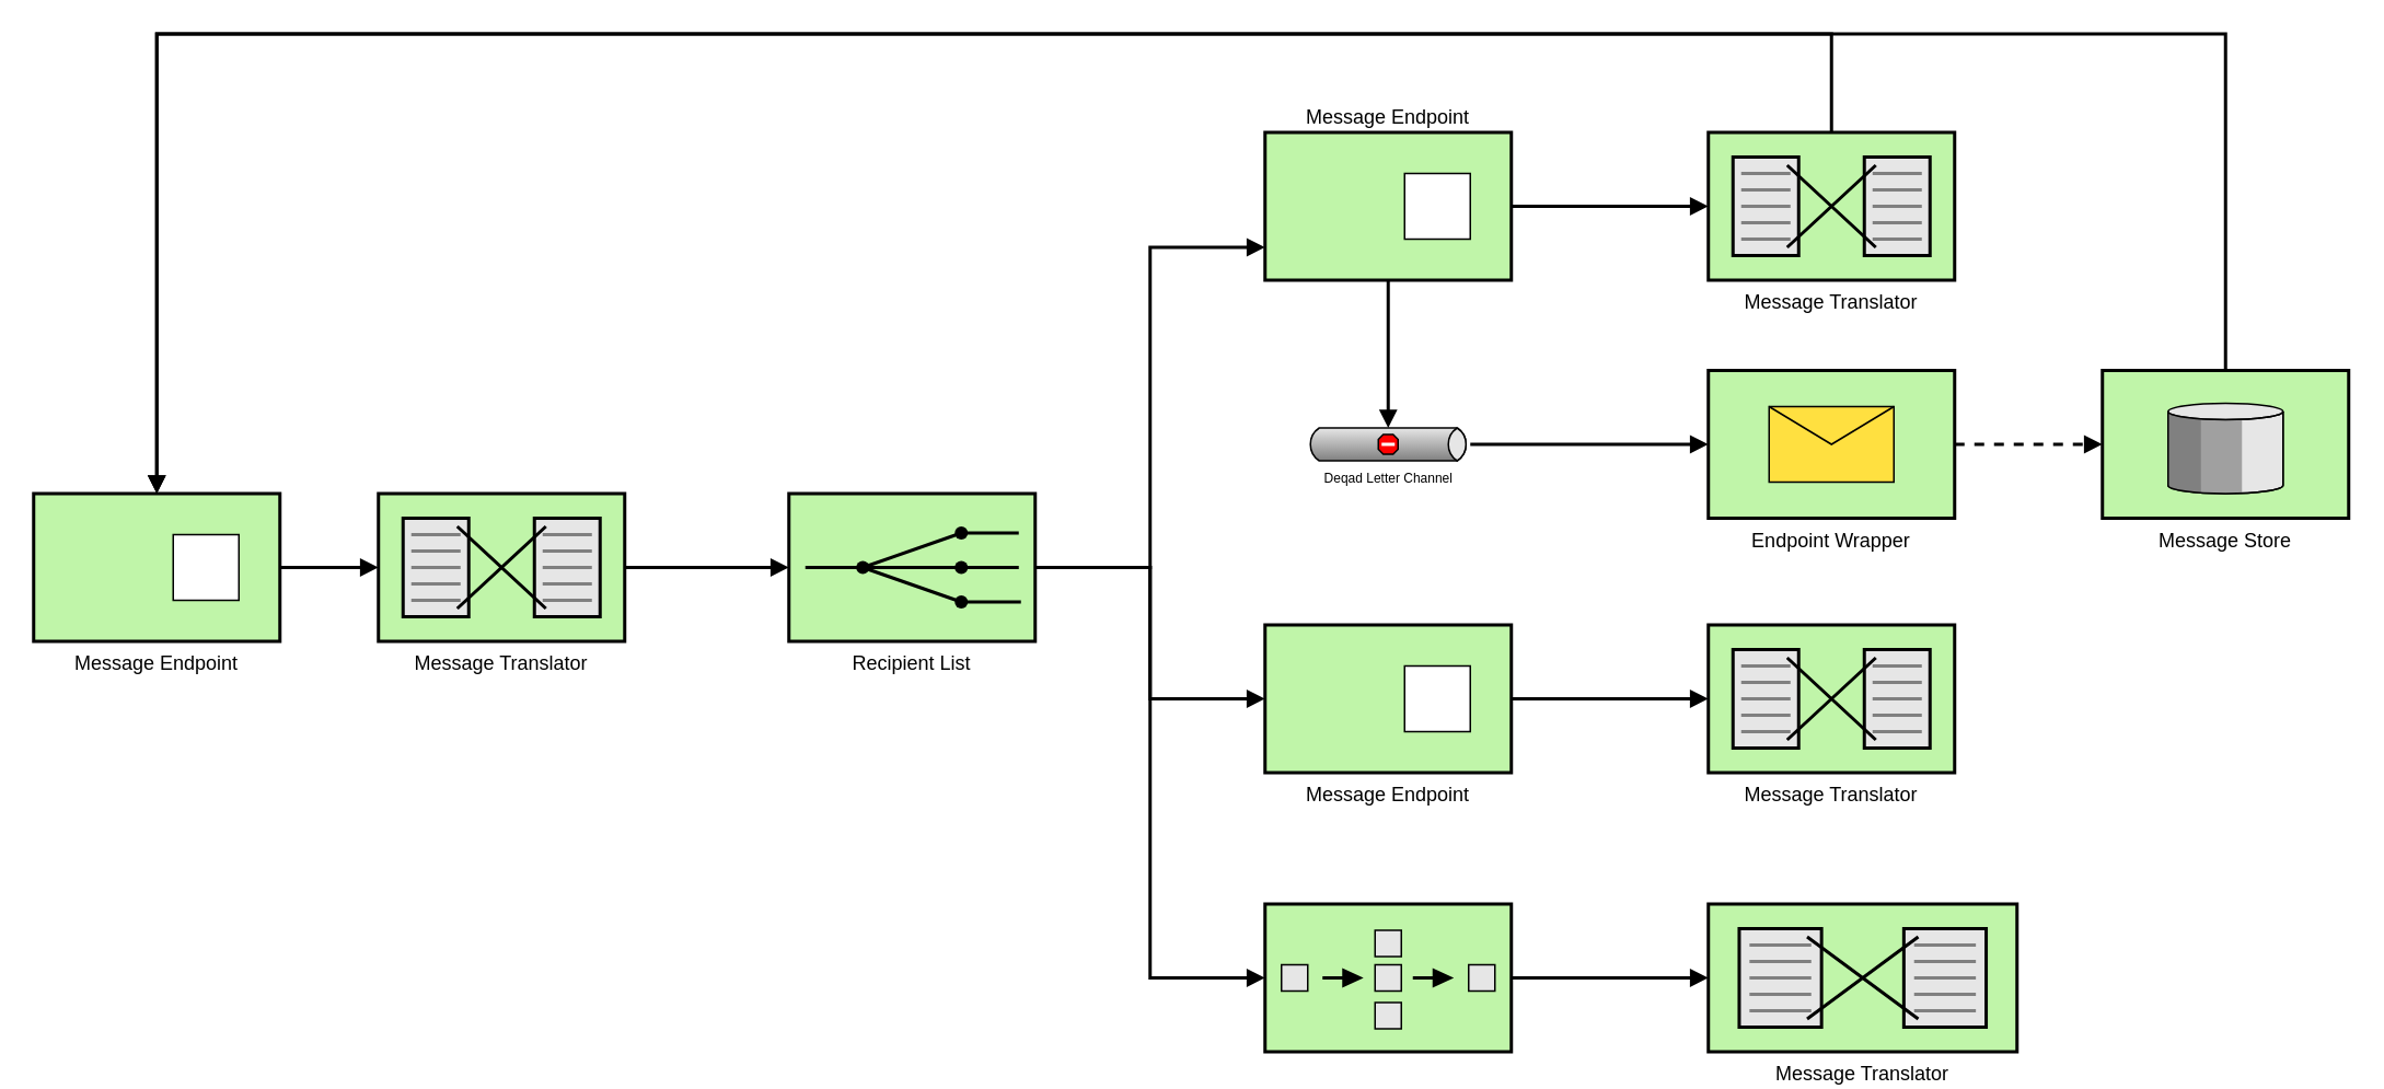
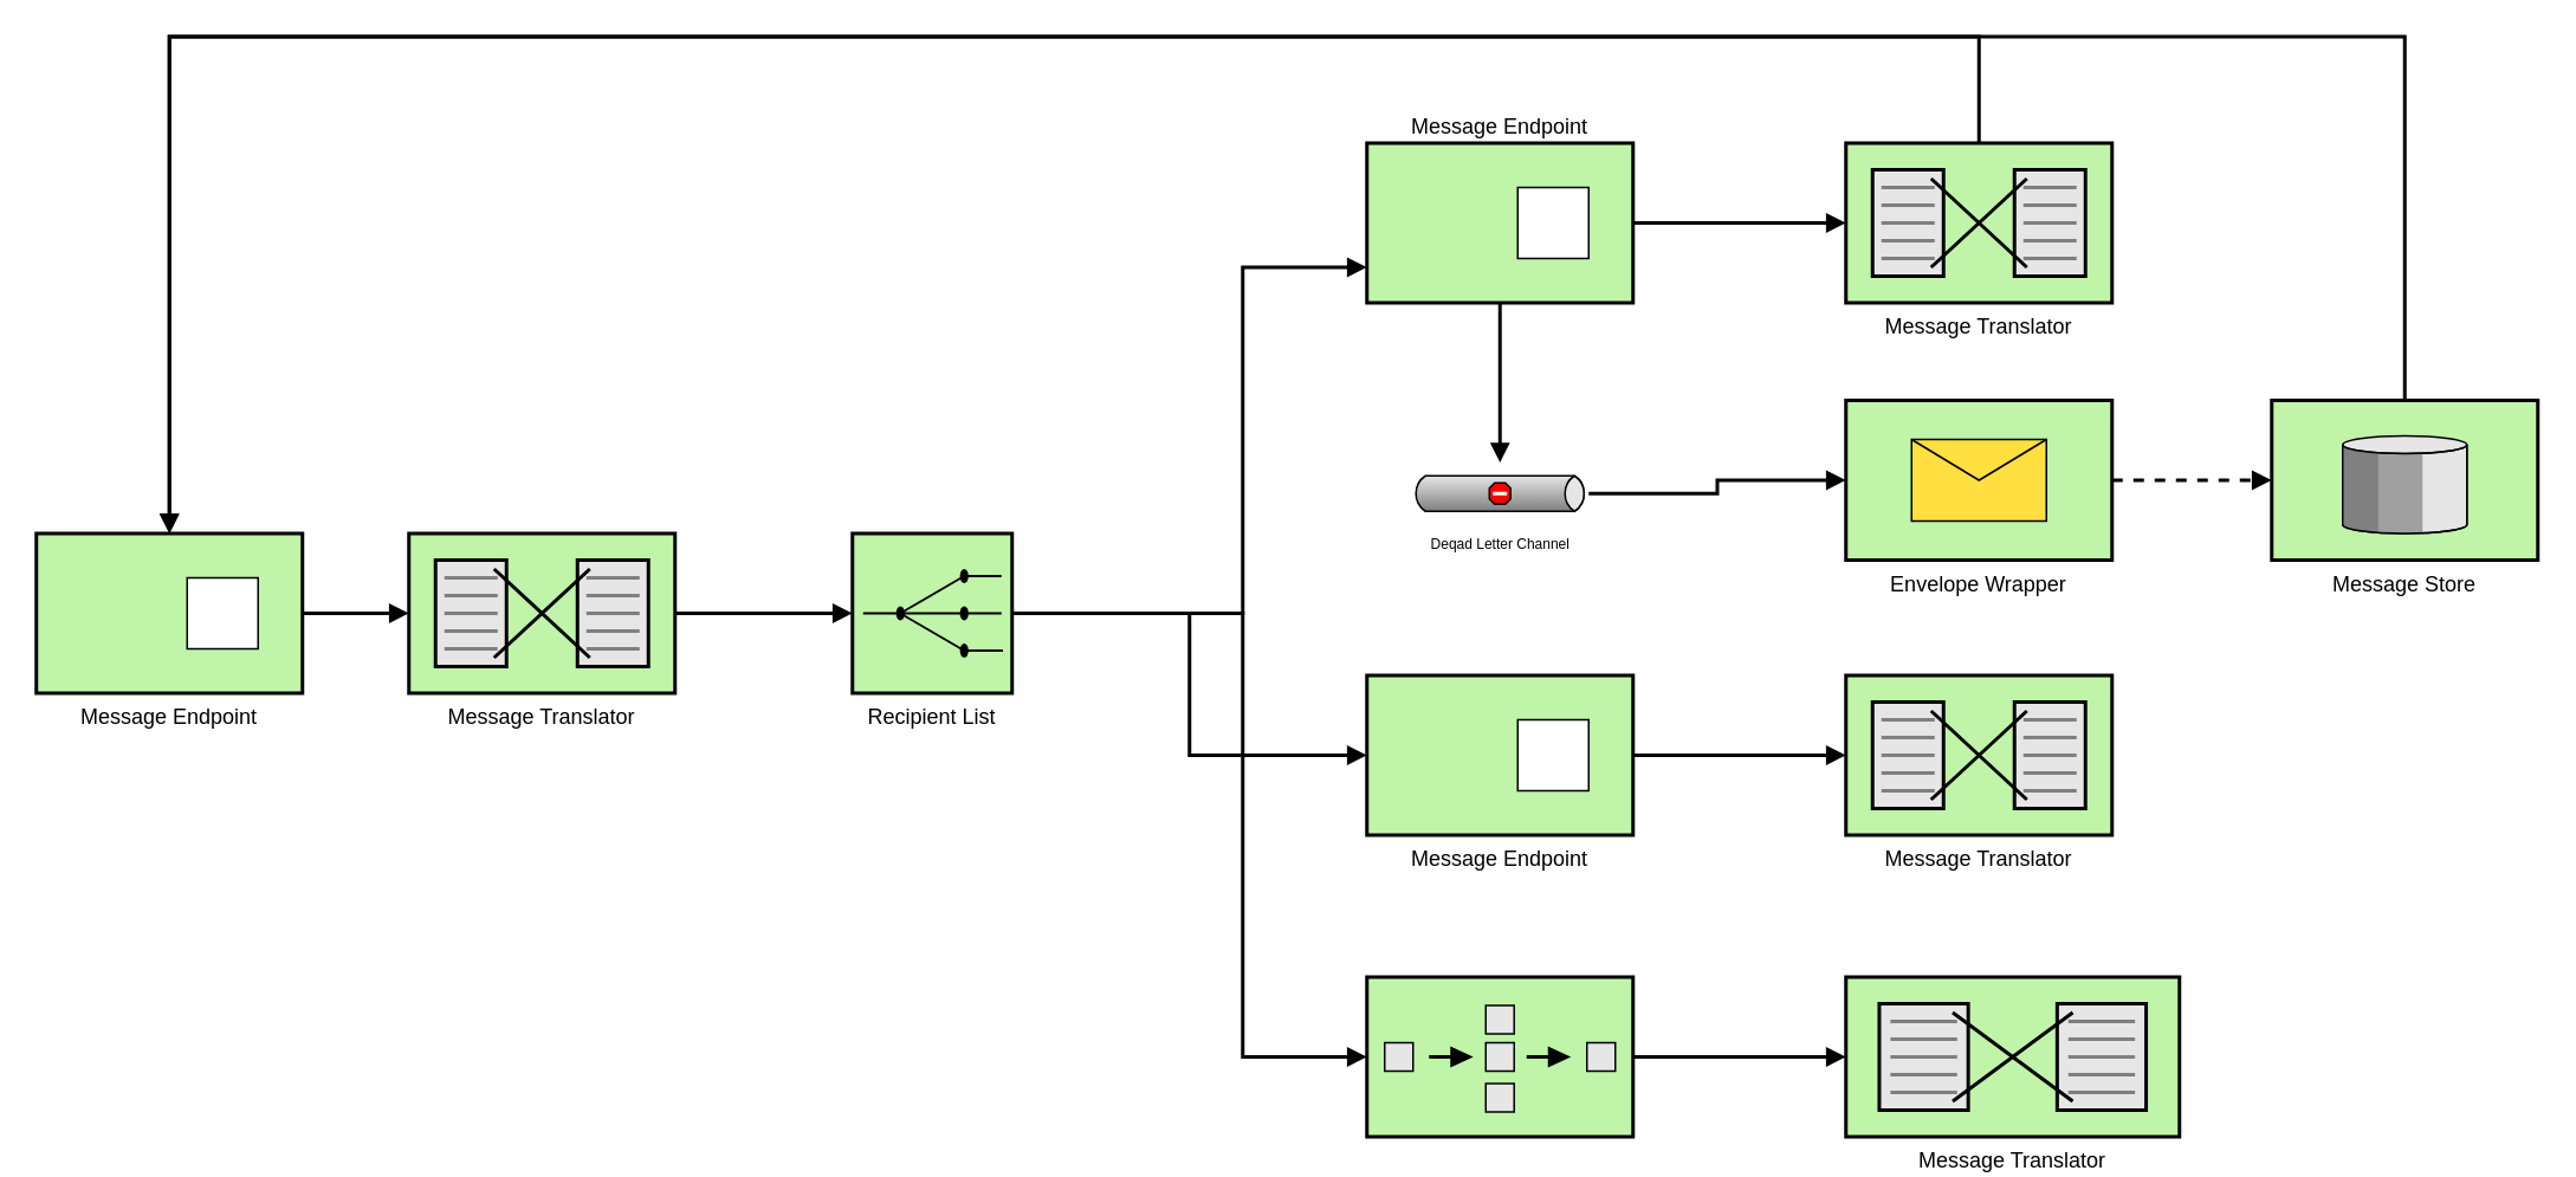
  <mxCell id="0" style=";html=1;" />
  <mxCell id="1" style=";html=1;" parent="0" />
  <mxCell id="2" style="edgeStyle=orthogonalEdgeStyle;rounded=0;html=1;endArrow=block;endFill=1;jettySize=auto;orthogonalLoop=1;strokeWidth=2;startArrow=none;startFill=0;" parent="1" source="3" target="7" edge="1"><mxGeometry relative="1" as="geometry" /></mxCell>
  <mxCell id="3" value="Message Translator" style="strokeWidth=2;dashed=0;align=center;fontSize=12;shape=mxgraph.eip.message_translator;fillColor=#c0f5a9;strokeColor=#000000;verticalLabelPosition=bottom;verticalAlign=top;" parent="1" vertex="1"><mxGeometry x="230" y="300" width="150" height="90" as="geometry" /></mxCell>
  <mxCell id="4" style="edgeStyle=orthogonalEdgeStyle;rounded=0;html=1;endArrow=block;endFill=1;jettySize=auto;orthogonalLoop=1;strokeWidth=2;startArrow=none;startFill=0;" parent="1" source="7" target="14" edge="1"><mxGeometry relative="1" as="geometry"><Array as="points"><mxPoint x="700" y="345" /><mxPoint x="700" y="150" /></Array></mxGeometry></mxCell>
  <mxCell id="5" style="edgeStyle=orthogonalEdgeStyle;rounded=0;html=1;endArrow=block;endFill=1;jettySize=auto;orthogonalLoop=1;strokeWidth=2;startArrow=none;startFill=0;" parent="1" source="7" target="17" edge="1"><mxGeometry relative="1" as="geometry" /></mxCell>
  <mxCell id="6" style="edgeStyle=orthogonalEdgeStyle;rounded=0;html=1;endArrow=block;endFill=1;jettySize=auto;orthogonalLoop=1;strokeWidth=2;startArrow=none;startFill=0;" parent="1" source="7" target="26" edge="1"><mxGeometry relative="1" as="geometry"><Array as="points"><mxPoint x="700" y="345" /><mxPoint x="700" y="595" /></Array></mxGeometry></mxCell>
- <mxCell id="7" value="Recipient List" style="strokeWidth=2;dashed=0;align=center;fontSize=12;fillColor=#c0f5a9;verticalLabelPosition=bottom;verticalAlign=top;strokeColor=#000000;shape=mxgraph.eip.recipient_list;" parent="1" vertex="1"><mxGeometry x="480" y="300" width="150" height="90" as="geometry" /></mxCell>
+ <mxCell id="7" value="Recipient List" style="strokeWidth=2;dashed=0;align=center;fontSize=12;fillColor=#c0f5a9;verticalLabelPosition=bottom;verticalAlign=top;strokeColor=#000000;shape=mxgraph.eip.recipient_list;" parent="1" vertex="1"><mxGeometry x="480" y="300" width="90" height="90" as="geometry" /></mxCell>
  <mxCell id="8" style="edgeStyle=orthogonalEdgeStyle;rounded=0;html=1;endArrow=block;endFill=1;jettySize=auto;orthogonalLoop=1;strokeWidth=2;startArrow=none;startFill=0;" parent="1" source="9" target="3" edge="1"><mxGeometry relative="1" as="geometry" /></mxCell>
  <mxCell id="9" value="Message Endpoint" style="strokeWidth=2;dashed=0;align=center;fontSize=12;shape=rect;verticalLabelPosition=bottom;verticalAlign=top;fillColor=#c0f5a9;strokeColor=#000000;" parent="1" vertex="1"><mxGeometry x="20" y="300" width="150" height="90" as="geometry" /></mxCell>
  <mxCell id="10" value="" style="strokeWidth=1;dashed=0;align=center;fontSize=8;shape=rect;fillColor=#ffffff;strokeColor=#000000;" parent="9" vertex="1"><mxGeometry x="85" y="25" width="40" height="40" as="geometry" /></mxCell>
  <mxCell id="11" style="edgeStyle=orthogonalEdgeStyle;rounded=0;html=1;endArrow=block;endFill=1;jettySize=auto;orthogonalLoop=1;strokeWidth=2;startArrow=none;startFill=0;" parent="1" source="14" target="19" edge="1"><mxGeometry relative="1" as="geometry" /></mxCell>
  <mxCell id="12" style="edgeStyle=orthogonalEdgeStyle;rounded=0;html=1;endArrow=block;endFill=1;jettySize=auto;orthogonalLoop=1;strokeWidth=2;startArrow=none;startFill=0;" parent="1" source="14" target="22" edge="1"><mxGeometry relative="1" as="geometry" /></mxCell>
  <mxCell id="13" style="edgeStyle=orthogonalEdgeStyle;rounded=0;html=1;endArrow=block;endFill=1;jettySize=auto;orthogonalLoop=1;strokeWidth=2;startArrow=none;startFill=0;" parent="1" source="19" target="9" edge="1"><mxGeometry relative="1" as="geometry"><Array as="points"><mxPoint x="1115" y="20" /><mxPoint x="95" y="20" /></Array></mxGeometry></mxCell>
  <mxCell id="14" value="Message Endpoint" style="strokeWidth=2;dashed=0;align=center;fontSize=12;shape=rect;verticalLabelPosition=top;verticalAlign=bottom;fillColor=#c0f5a9;strokeColor=#000000;labelPosition=center;" parent="1" vertex="1"><mxGeometry x="770" y="80" width="150" height="90" as="geometry" /></mxCell>
  <mxCell id="15" value="" style="strokeWidth=1;dashed=0;align=center;fontSize=8;shape=rect;fillColor=#ffffff;strokeColor=#000000;" parent="14" vertex="1"><mxGeometry x="85" y="25" width="40" height="40" as="geometry" /></mxCell>
  <mxCell id="16" style="edgeStyle=orthogonalEdgeStyle;rounded=0;html=1;endArrow=block;endFill=1;jettySize=auto;orthogonalLoop=1;strokeWidth=2;startArrow=none;startFill=0;" parent="1" source="17" target="20" edge="1"><mxGeometry relative="1" as="geometry" /></mxCell>
  <mxCell id="17" value="Message Endpoint" style="strokeWidth=2;dashed=0;align=center;fontSize=12;shape=rect;verticalLabelPosition=bottom;verticalAlign=top;fillColor=#c0f5a9;strokeColor=#000000;" parent="1" vertex="1"><mxGeometry x="770" y="380" width="150" height="90" as="geometry" /></mxCell>
  <mxCell id="18" value="" style="strokeWidth=1;dashed=0;align=center;fontSize=8;shape=rect;fillColor=#ffffff;strokeColor=#000000;" parent="17" vertex="1"><mxGeometry x="85" y="25" width="40" height="40" as="geometry" /></mxCell>
  <mxCell id="19" value="Message Translator" style="strokeWidth=2;dashed=0;align=center;fontSize=12;shape=mxgraph.eip.message_translator;fillColor=#c0f5a9;strokeColor=#000000;verticalLabelPosition=bottom;verticalAlign=top;" parent="1" vertex="1"><mxGeometry x="1040" y="80" width="150" height="90" as="geometry" /></mxCell>
  <mxCell id="20" value="Message Translator" style="strokeWidth=2;dashed=0;align=center;fontSize=12;shape=mxgraph.eip.message_translator;fillColor=#c0f5a9;strokeColor=#000000;verticalLabelPosition=bottom;verticalAlign=top;" parent="1" vertex="1"><mxGeometry x="1040" y="380" width="150" height="90" as="geometry" /></mxCell>
  <mxCell id="21" style="edgeStyle=orthogonalEdgeStyle;rounded=0;html=1;endArrow=block;endFill=1;jettySize=auto;orthogonalLoop=1;strokeWidth=2;startArrow=none;startFill=0;" parent="1" source="22" target="24" edge="1"><mxGeometry relative="1" as="geometry" /></mxCell>
- <mxCell id="22" value="Deqad Letter Channel" style="strokeWidth=1;strokeColor=#000000;dashed=0;align=center;html=1;fontSize=8;shape=mxgraph.eip.deadLetterChannel;verticalLabelPosition=bottom;labelBackgroundColor=#ffffff;verticalAlign=top;" parent="1" vertex="1"><mxGeometry x="795" y="260" width="100" height="20" as="geometry" /></mxCell>
+ <mxCell id="22" value="Deqad Letter Channel" style="strokeWidth=1;strokeColor=#000000;dashed=0;align=center;html=1;fontSize=8;shape=mxgraph.eip.deadLetterChannel;verticalLabelPosition=bottom;labelBackgroundColor=#ffffff;verticalAlign=top;" parent="1" vertex="1"><mxGeometry x="795" y="260" width="100" height="35" as="geometry" /></mxCell>
  <mxCell id="23" style="edgeStyle=orthogonalEdgeStyle;rounded=0;html=1;endArrow=block;endFill=1;jettySize=auto;orthogonalLoop=1;strokeWidth=2;startArrow=none;startFill=0;dashed=1;" parent="1" source="24" target="28" edge="1"><mxGeometry relative="1" as="geometry" /></mxCell>
- <mxCell id="24" value="Endpoint Wrapper" style="strokeWidth=2;dashed=0;align=center;fontSize=12;fillColor=#c0f5a9;verticalLabelPosition=bottom;verticalAlign=top;strokeColor=#000000;shape=mxgraph.eip.envelope_wrapper;" parent="1" vertex="1"><mxGeometry x="1040" y="225" width="150" height="90" as="geometry" /></mxCell>
+ <mxCell id="24" value="Envelope Wrapper" style="strokeWidth=2;dashed=0;align=center;fontSize=12;fillColor=#c0f5a9;verticalLabelPosition=bottom;verticalAlign=top;strokeColor=#000000;shape=mxgraph.eip.envelope_wrapper;" parent="1" vertex="1"><mxGeometry x="1040" y="225" width="150" height="90" as="geometry" /></mxCell>
  <mxCell id="25" style="edgeStyle=orthogonalEdgeStyle;rounded=0;html=1;endArrow=block;endFill=1;jettySize=auto;orthogonalLoop=1;strokeWidth=2;startArrow=none;startFill=0;" parent="1" source="26" target="29" edge="1"><mxGeometry relative="1" as="geometry" /></mxCell>
  <mxCell id="26" value="" style="strokeWidth=2;dashed=0;align=center;fontSize=12;fillColor=#c0f5a9;verticalLabelPosition=bottom;verticalAlign=top;strokeColor=#000000;shape=mxgraph.eip.composed_message_processor;" parent="1" vertex="1"><mxGeometry x="770" y="550" width="150" height="90" as="geometry" /></mxCell>
  <mxCell id="27" style="edgeStyle=orthogonalEdgeStyle;rounded=0;html=1;endArrow=block;endFill=1;jettySize=auto;orthogonalLoop=1;fontSize=12;strokeWidth=2;startArrow=none;startFill=0;" parent="1" source="28" target="9" edge="1"><mxGeometry relative="1" as="geometry"><Array as="points"><mxPoint x="1355" y="20" /><mxPoint x="95" y="20" /></Array></mxGeometry></mxCell>
  <mxCell id="28" value="Message Store" style="strokeWidth=2;dashed=0;align=center;fontSize=12;verticalLabelPosition=bottom;verticalAlign=top;shape=mxgraph.eip.message_store;fillColor=#c0f5a9;strokeColor=#000000;" parent="1" vertex="1"><mxGeometry x="1280" y="225" width="150" height="90" as="geometry" /></mxCell>
  <mxCell id="29" value="Message Translator" style="strokeWidth=2;dashed=0;align=center;fontSize=12;shape=mxgraph.eip.message_translator;fillColor=#c0f5a9;strokeColor=#000000;verticalLabelPosition=bottom;verticalAlign=top;" parent="1" vertex="1"><mxGeometry x="1040" y="550" width="188" height="90" as="geometry" /></mxCell>
